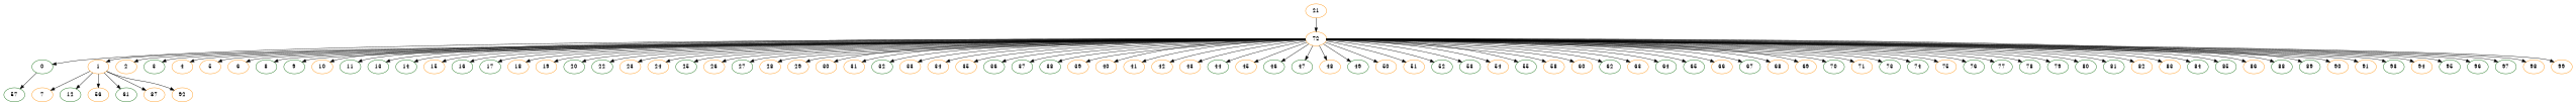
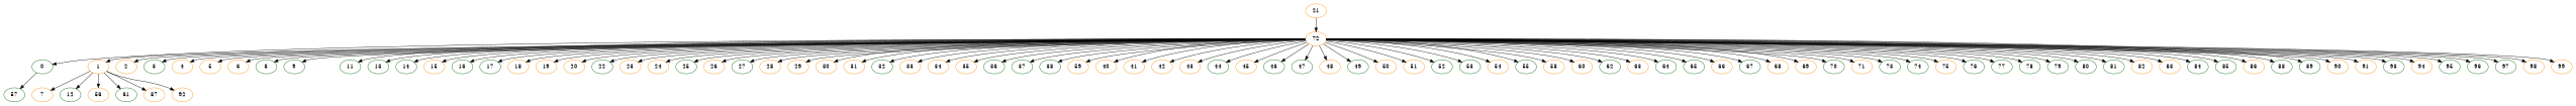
  digraph {
    node [color=darkorange]
    n1 [label=72]
    n2 [color=darkgreen label=0]
    n3 [label=1]
    n4 [label=2]
    n5 [color=darkgreen label=3]
    n6 [label=4]
    n7 [label=5]
    n8 [label=6]
    n9 [color=darkgreen label=8]
    n10 [color=darkgreen label=9]
-   n11 [label=10]
    n12 [color=darkgreen label=11]
    n13 [color=darkgreen label=13]
    n14 [color=darkgreen label=14]
    n15 [label=15]
    n16 [color=darkgreen label=16]
    n17 [color=darkgreen label=17]
    n18 [label=18]
    n19 [label=19]
-   n20 [color=darkgreen label=20]
+   n20 [label=20]
    n21 [color=darkgreen label=22]
    n22 [label=23]
    n23 [label=24]
    n24 [color=darkgreen label=25]
    n25 [label=26]
    n26 [color=darkgreen label=27]
    n27 [label=28]
    n28 [label=29]
    n29 [label=30]
    n30 [label=31]
    n31 [color=darkgreen label=32]
    n32 [label=33]
    n33 [label=34]
    n34 [label=35]
    n35 [color=darkgreen label=36]
    n36 [color=darkgreen label=37]
    n37 [color=darkgreen label=38]
-   n38 [label=39]
+   n38 [label=59]
    n39 [label=40]
    n40 [label=41]
    n41 [label=42]
    n42 [label=43]
    n43 [color=darkgreen label=44]
    n44 [label=45]
    n45 [color=darkgreen label=46]
    n46 [color=darkgreen label=47]
    n47 [label=48]
    n48 [color=darkgreen label=49]
    n49 [label=50]
    n50 [label=51]
    n51 [color=darkgreen label=52]
    n52 [color=darkgreen label=53]
    n53 [label=54]
    n54 [color=darkgreen label=55]
    n55 [label=58]
    n56 [label=60]
    n57 [color=darkgreen label=62]
    n58 [label=63]
    n59 [color=darkgreen label=64]
    n60 [color=darkgreen label=65]
    n61 [label=66]
    n62 [color=darkgreen label=67]
    n63 [label=68]
    n64 [label=69]
    n65 [color=darkgreen label=70]
    n66 [label=71]
    n67 [color=darkgreen label=73]
    n68 [color=darkgreen label=74]
    n69 [label=75]
    n70 [color=darkgreen label=76]
    n71 [color=darkgreen label=77]
    n72 [color=darkgreen label=78]
    n73 [color=darkgreen label=79]
    n74 [color=darkgreen label=80]
    n75 [color=darkgreen label=81]
    n76 [label=82]
    n77 [label=83]
    n78 [color=darkgreen label=84]
    n79 [color=darkgreen label=85]
    n80 [label=86]
    n81 [color=darkgreen label=88]
    n82 [color=darkgreen label=89]
    n83 [label=90]
    n84 [label=91]
    n85 [color=darkgreen label=93]
    n86 [label=94]
    n87 [color=darkgreen label=95]
    n88 [color=darkgreen label=96]
    n89 [color=darkgreen label=97]
    n90 [label=98]
    n91 [label=99]
    n92 [color=darkgreen label=57]
    n93 [label=7]
    n94 [color=darkgreen label=12]
    n95 [label=56]
    n96 [color=darkgreen label=61]
    n97 [label=87]
    n98 [label=92]
    n99 [label=21]
    n1 -> n2
    n1 -> n3
    n1 -> n4
    n1 -> n5
    n1 -> n6
    n1 -> n7
    n1 -> n8
    n1 -> n9
    n1 -> n10
-   n1 -> n11
    n1 -> n12
    n1 -> n13
    n1 -> n14
    n1 -> n15
    n1 -> n16
    n1 -> n17
    n1 -> n18
    n1 -> n19
    n1 -> n20
    n1 -> n21
    n1 -> n22
    n1 -> n23
    n1 -> n24
    n1 -> n25
    n1 -> n26
    n1 -> n27
    n1 -> n28
    n1 -> n29
    n1 -> n30
    n1 -> n31
    n1 -> n32
    n1 -> n33
    n1 -> n34
    n1 -> n35
    n1 -> n36
    n1 -> n37
    n1 -> n38
    n1 -> n39
    n1 -> n40
    n1 -> n41
    n1 -> n42
    n1 -> n43
    n1 -> n44
    n1 -> n45
    n1 -> n46
    n1 -> n47
    n1 -> n48
    n1 -> n49
    n1 -> n50
    n1 -> n51
    n1 -> n52
    n1 -> n53
    n1 -> n54
    n1 -> n55
    n1 -> n56
    n1 -> n57
    n1 -> n58
    n1 -> n59
    n1 -> n60
    n1 -> n61
    n1 -> n62
    n1 -> n63
    n1 -> n64
    n1 -> n65
    n1 -> n66
    n1 -> n67
    n1 -> n68
    n1 -> n69
    n1 -> n70
    n1 -> n71
    n1 -> n72
    n1 -> n73
    n1 -> n74
    n1 -> n75
    n1 -> n76
    n1 -> n77
    n1 -> n78
    n1 -> n79
    n1 -> n80
    n1 -> n81
    n1 -> n82
    n1 -> n83
    n1 -> n84
    n1 -> n85
    n1 -> n86
    n1 -> n87
    n1 -> n88
    n1 -> n89
    n1 -> n90
    n1 -> n91
    n2 -> n92
    n3 -> n93
    n3 -> n94
    n3 -> n95
    n3 -> n96
    n3 -> n97
    n3 -> n98
    n99 -> n1
  }
